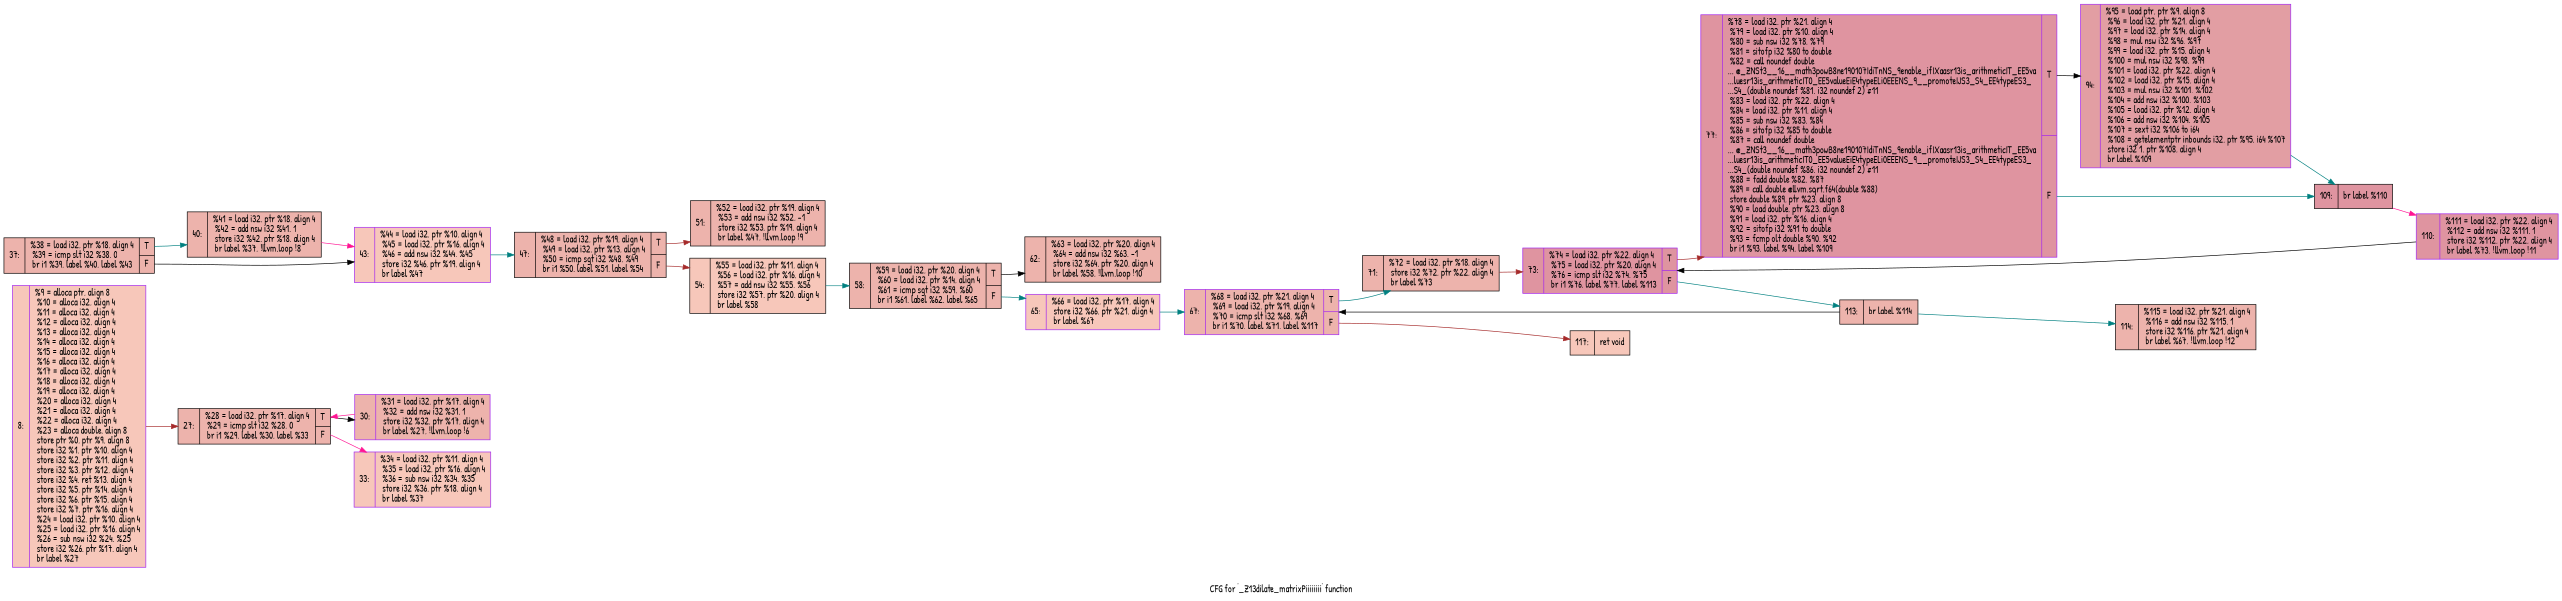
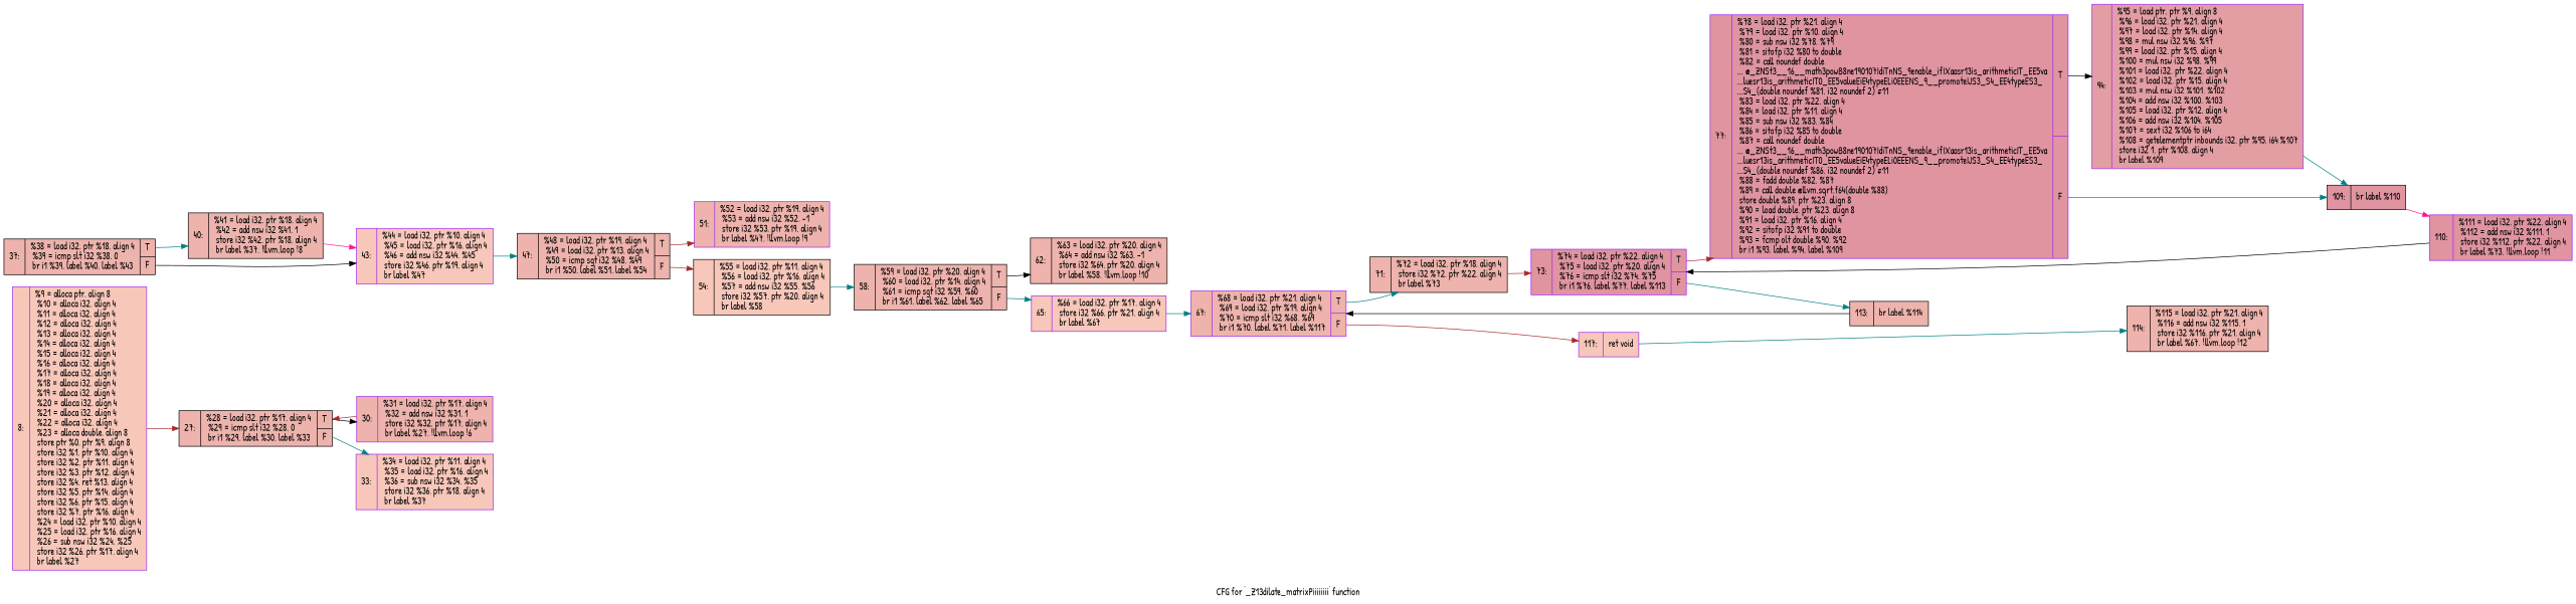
  digraph {
    fontname="Patrick Hand"
    label="CFG for '_Z13dilate_matrixPiiiiiiii' function"
    rankdir=LR
    node [color=purple fillcolor="#d6524470" fontname="Patrick Hand" shape=record style=filled]
    edge [color=teal fontname="Patrick Hand"]
    n1 [fillcolor="#ec7f6370" label="{8:\l|  %9 = alloca ptr, align 8\l  %10 = alloca i32, align 4\l  %11 = alloca i32, align 4\l  %12 = alloca i32, align 4\l  %13 = alloca i32, align 4\l  %14 = alloca i32, align 4\l  %15 = alloca i32, align 4\l  %16 = alloca i32, align 4\l  %17 = alloca i32, align 4\l  %18 = alloca i32, align 4\l  %19 = alloca i32, align 4\l  %20 = alloca i32, align 4\l  %21 = alloca i32, align 4\l  %22 = alloca i32, align 4\l  %23 = alloca double, align 8\l  store ptr %0, ptr %9, align 8\l  store i32 %1, ptr %10, align 4\l  store i32 %2, ptr %11, align 4\l  store i32 %3, ptr %12, align 4\l  store i32 %4, ret %13, align 4\l  store i32 %5, ptr %14, align 4\l  store i32 %6, ptr %15, align 4\l  store i32 %7, ptr %16, align 4\l  %24 = load i32, ptr %10, align 4\l  %25 = load i32, ptr %16, align 4\l  %26 = sub nsw i32 %24, %25\l  store i32 %26, ptr %17, align 4\l  br label %27\l}"]
    n2 [color=black label="{27:\l|  %28 = load i32, ptr %17, align 4\l  %29 = icmp slt i32 %28, 0\l  br i1 %29, label %30, label %33\l|{<s0>T|<s1>F}}"]
    n3 [label="{30:\l|  %31 = load i32, ptr %17, align 4\l  %32 = add nsw i32 %31, 1\l  store i32 %32, ptr %17, align 4\l  br label %27, !llvm.loop !6\l}"]
    n4 [fillcolor="#ec7f6370" label="{33:\l|  %34 = load i32, ptr %11, align 4\l  %35 = load i32, ptr %16, align 4\l  %36 = sub nsw i32 %34, %35\l  store i32 %36, ptr %18, align 4\l  br label %37\l}"]
    n5 [color=black label="{37:\l|  %38 = load i32, ptr %18, align 4\l  %39 = icmp slt i32 %38, 0\l  br i1 %39, label %40, label %43\l|{<s0>T|<s1>F}}"]
    n6 [color=black label="{40:\l|  %41 = load i32, ptr %18, align 4\l  %42 = add nsw i32 %41, 1\l  store i32 %42, ptr %18, align 4\l  br label %37, !llvm.loop !8\l}"]
    n7 [fillcolor="#ec7f6370" label="{43:\l|  %44 = load i32, ptr %10, align 4\l  %45 = load i32, ptr %16, align 4\l  %46 = add nsw i32 %44, %45\l  store i32 %46, ptr %19, align 4\l  br label %47\l}"]
    n8 [color=black label="{47:\l|  %48 = load i32, ptr %19, align 4\l  %49 = load i32, ptr %13, align 4\l  %50 = icmp sgt i32 %48, %49\l  br i1 %50, label %51, label %54\l|{<s0>T|<s1>F}}"]
-   n9 [color=black label="{51:\l|  %52 = load i32, ptr %19, align 4\l  %53 = add nsw i32 %52, -1\l  store i32 %53, ptr %19, align 4\l  br label %47, !llvm.loop !9\l}"]
+   n9 [label="{51:\l|  %52 = load i32, ptr %19, align 4\l  %53 = add nsw i32 %52, -1\l  store i32 %53, ptr %19, align 4\l  br label %47, !llvm.loop !9\l}"]
    n10 [color=black fillcolor="#ec7f6370" label="{54:\l|  %55 = load i32, ptr %11, align 4\l  %56 = load i32, ptr %16, align 4\l  %57 = add nsw i32 %55, %56\l  store i32 %57, ptr %20, align 4\l  br label %58\l}"]
    n11 [color=black label="{58:\l|  %59 = load i32, ptr %20, align 4\l  %60 = load i32, ptr %14, align 4\l  %61 = icmp sgt i32 %59, %60\l  br i1 %61, label %62, label %65\l|{<s0>T|<s1>F}}"]
    n12 [color=black label="{62:\l|  %63 = load i32, ptr %20, align 4\l  %64 = add nsw i32 %63, -1\l  store i32 %64, ptr %20, align 4\l  br label %58, !llvm.loop !10\l}"]
    n13 [fillcolor="#ec7f6370" label="{65:\l|  %66 = load i32, ptr %17, align 4\l  store i32 %66, ptr %21, align 4\l  br label %67\l}"]
    n14 [label="{67:\l|  %68 = load i32, ptr %21, align 4\l  %69 = load i32, ptr %19, align 4\l  %70 = icmp slt i32 %68, %69\l  br i1 %70, label %71, label %117\l|{<s0>T|<s1>F}}"]
    n15 [color=black label="{71:\l|  %72 = load i32, ptr %18, align 4\l  store i32 %72, ptr %22, align 4\l  br label %73\l}"]
-   n16 [color=black fillcolor="#ec7f6370" label="{117:\l|  ret void\l}"]
+   n16 [fillcolor="#ec7f6370" label="{117:\l|  ret void\l}"]
    n17 [fillcolor="#b70d2870" label="{73:\l|  %74 = load i32, ptr %22, align 4\l  %75 = load i32, ptr %20, align 4\l  %76 = icmp slt i32 %74, %75\l  br i1 %76, label %77, label %113\l|{<s0>T|<s1>F}}"]
    n18 [fillcolor="#b70d2870" label="{77:\l|  %78 = load i32, ptr %21, align 4\l  %79 = load i32, ptr %10, align 4\l  %80 = sub nsw i32 %78, %79\l  %81 = sitofp i32 %80 to double\l  %82 = call noundef double\l... @_ZNSt3__16__math3powB8ne190107IdiTnNS_9enable_ifIXaasr13is_arithmeticIT_EE5va\l...luesr13is_arithmeticIT0_EE5valueEiE4typeELi0EEENS_9__promoteIJS3_S4_EE4typeES3_\l...S4_(double noundef %81, i32 noundef 2) #11\l  %83 = load i32, ptr %22, align 4\l  %84 = load i32, ptr %11, align 4\l  %85 = sub nsw i32 %83, %84\l  %86 = sitofp i32 %85 to double\l  %87 = call noundef double\l... @_ZNSt3__16__math3powB8ne190107IdiTnNS_9enable_ifIXaasr13is_arithmeticIT_EE5va\l...luesr13is_arithmeticIT0_EE5valueEiE4typeELi0EEENS_9__promoteIJS3_S4_EE4typeES3_\l...S4_(double noundef %86, i32 noundef 2) #11\l  %88 = fadd double %82, %87\l  %89 = call double @llvm.sqrt.f64(double %88)\l  store double %89, ptr %23, align 8\l  %90 = load double, ptr %23, align 8\l  %91 = load i32, ptr %16, align 4\l  %92 = sitofp i32 %91 to double\l  %93 = fcmp olt double %90, %92\l  br i1 %93, label %94, label %109\l|{<s0>T|<s1>F}}"]
    n19 [color=black label="{113:\l|  br label %114\l}"]
    n20 [fillcolor="#be242e70" label="{94:\l|  %95 = load ptr, ptr %9, align 8\l  %96 = load i32, ptr %21, align 4\l  %97 = load i32, ptr %14, align 4\l  %98 = mul nsw i32 %96, %97\l  %99 = load i32, ptr %15, align 4\l  %100 = mul nsw i32 %98, %99\l  %101 = load i32, ptr %22, align 4\l  %102 = load i32, ptr %15, align 4\l  %103 = mul nsw i32 %101, %102\l  %104 = add nsw i32 %100, %103\l  %105 = load i32, ptr %12, align 4\l  %106 = add nsw i32 %104, %105\l  %107 = sext i32 %106 to i64\l  %108 = getelementptr inbounds i32, ptr %95, i64 %107\l  store i32 1, ptr %108, align 4\l  br label %109\l}"]
    n21 [color=black fillcolor="#b70d2870" label="{109:\l|  br label %110\l}"]
    n22 [color=black label="{114:\l|  %115 = load i32, ptr %21, align 4\l  %116 = add nsw i32 %115, 1\l  store i32 %116, ptr %21, align 4\l  br label %67, !llvm.loop !12\l}"]
    n23 [fillcolor="#b70d2870" label="{110:\l|  %111 = load i32, ptr %22, align 4\l  %112 = add nsw i32 %111, 1\l  store i32 %112, ptr %22, align 4\l  br label %73, !llvm.loop !11\l}"]
    n1 -> n2 [color=brown]
    n2 -> n3 [color=black tailport=s0]
-   n2 -> n4 [color=deeppink tailport=s1]
-   n3 -> n2 [color=deeppink]
+   n2 -> n4 [tailport=s1]
+   n3 -> n2 [color=brown]
    n5 -> n6 [tailport=s0]
    n5 -> n7 [color=black tailport=s1]
    n6 -> n7 [color=deeppink]
    n7 -> n8
    n8 -> n9 [color=brown tailport=s0]
    n8 -> n10 [color=brown tailport=s1]
    n10 -> n11
    n11 -> n12 [color=black tailport=s0]
    n11 -> n13 [tailport=s1]
    n13 -> n14
    n14 -> n15 [tailport=s0]
    n14 -> n16 [color=brown tailport=s1]
    n15 -> n17 [color=brown]
    n17 -> n18 [color=brown tailport=s0]
    n17 -> n19 [tailport=s1]
    n18 -> n20 [color=black tailport=s0]
    n18 -> n21 [tailport=s1]
    n19 -> n14 [color=black]
-   n19 -> n22
+   n16 -> n22
    n20 -> n21
    n21 -> n23 [color=deeppink]
    n23 -> n17 [color=black]
  }
